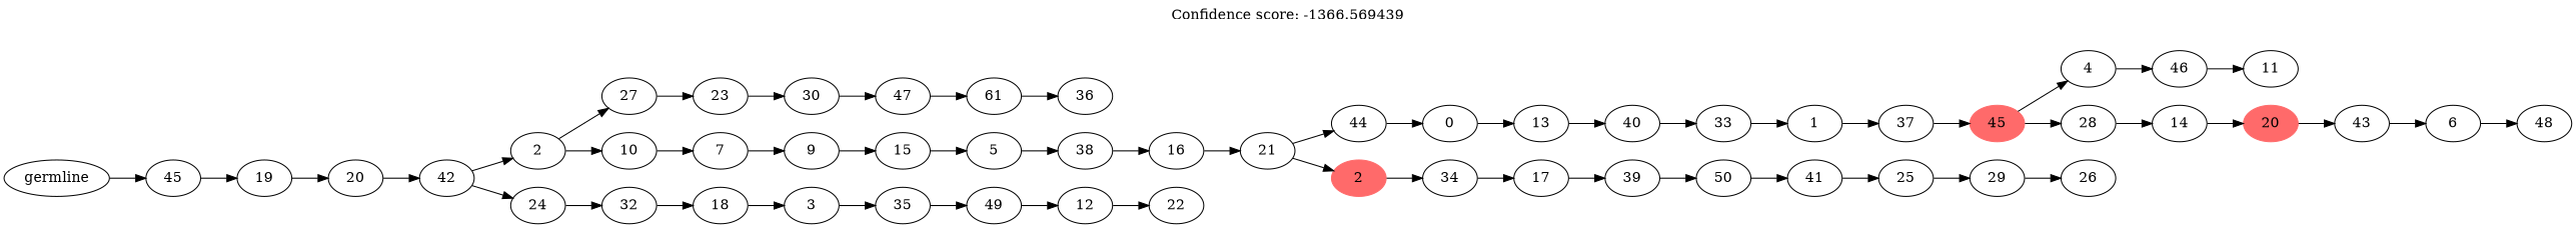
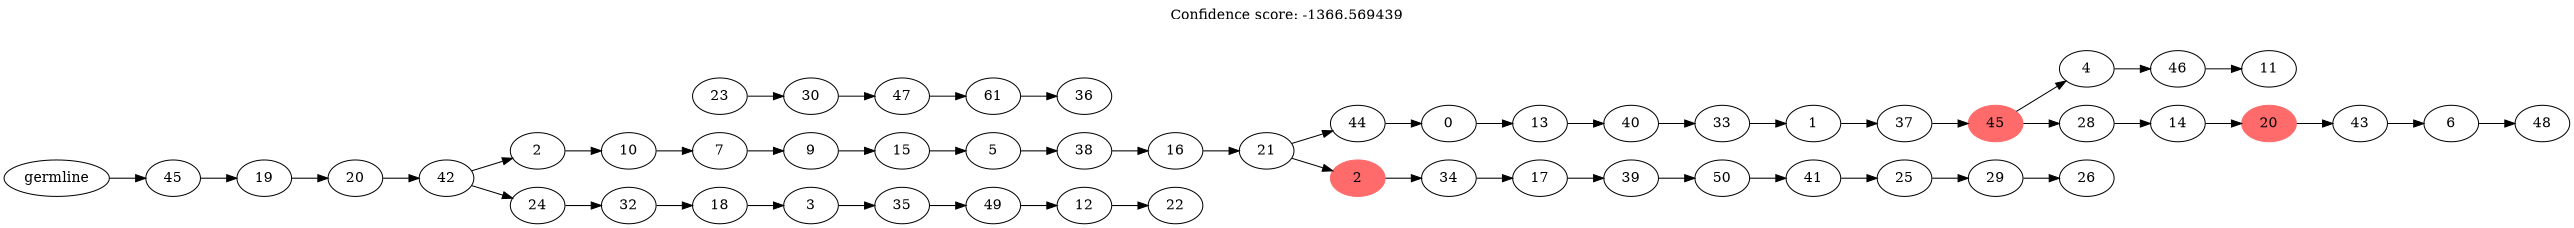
  digraph {
    label="Confidence score: -1366.569439"
    labelloc=t
    rankdir=LR
    n1 [label=61]
    n2 [label=36]
    n3 [label=47]
    n4 [label=30]
    n5 [label=23]
-   n6 [label=27]
    n7 [label=46]
    n8 [label=11]
    n9 [label=4]
    n10 [label=6]
    n11 [label=48]
    n12 [label=43]
    n13 [color=indianred1 label=20 style=filled]
    n14 [label=14]
    n15 [label=28]
    n16 [color=indianred1 label=45 style=filled]
    n17 [label=37]
    n18 [label=1]
    n19 [label=33]
    n20 [label=40]
    n21 [label=13]
    n22 [label=0]
    n23 [label=44]
    n24 [label=29]
    n25 [label=26]
    n26 [label=25]
    n27 [label=41]
    n28 [label=50]
    n29 [label=39]
    n30 [label=17]
    n31 [label=34]
    n32 [color=indianred1 label=2 style=filled]
    n33 [label=21]
    n34 [label=16]
    n35 [label=38]
    n36 [label=5]
    n37 [label=15]
    n38 [label=9]
    n39 [label=7]
    n40 [label=10]
    n41 [label=2]
    n42 [label=12]
    n43 [label=22]
    n44 [label=49]
    n45 [label=35]
    n46 [label=3]
    n47 [label=18]
    n48 [label=32]
    n49 [label=24]
    n50 [label=42]
    n51 [label=20]
    n52 [label=19]
    n53 [label=45]
    n54 [label=germline]
    n1 -> n2
    n3 -> n1
    n4 -> n3
    n5 -> n4
-   n6 -> n5
    n7 -> n8
    n9 -> n7
    n10 -> n11
    n12 -> n10
    n13 -> n12
    n14 -> n13
    n15 -> n14
    n16 -> n9
    n16 -> n15
    n17 -> n16
    n18 -> n17
    n19 -> n18
    n20 -> n19
    n21 -> n20
    n22 -> n21
    n23 -> n22
    n24 -> n25
    n26 -> n24
    n27 -> n26
    n28 -> n27
    n29 -> n28
    n30 -> n29
    n31 -> n30
    n32 -> n31
    n33 -> n23
    n33 -> n32
    n34 -> n33
    n35 -> n34
    n36 -> n35
    n37 -> n36
    n38 -> n37
    n39 -> n38
    n40 -> n39
-   n41 -> n6
    n41 -> n40
    n42 -> n43
    n44 -> n42
    n45 -> n44
    n46 -> n45
    n47 -> n46
    n48 -> n47
    n49 -> n48
    n50 -> n41
    n50 -> n49
    n51 -> n50
    n52 -> n51
    n53 -> n52
    n54 -> n53
  }
